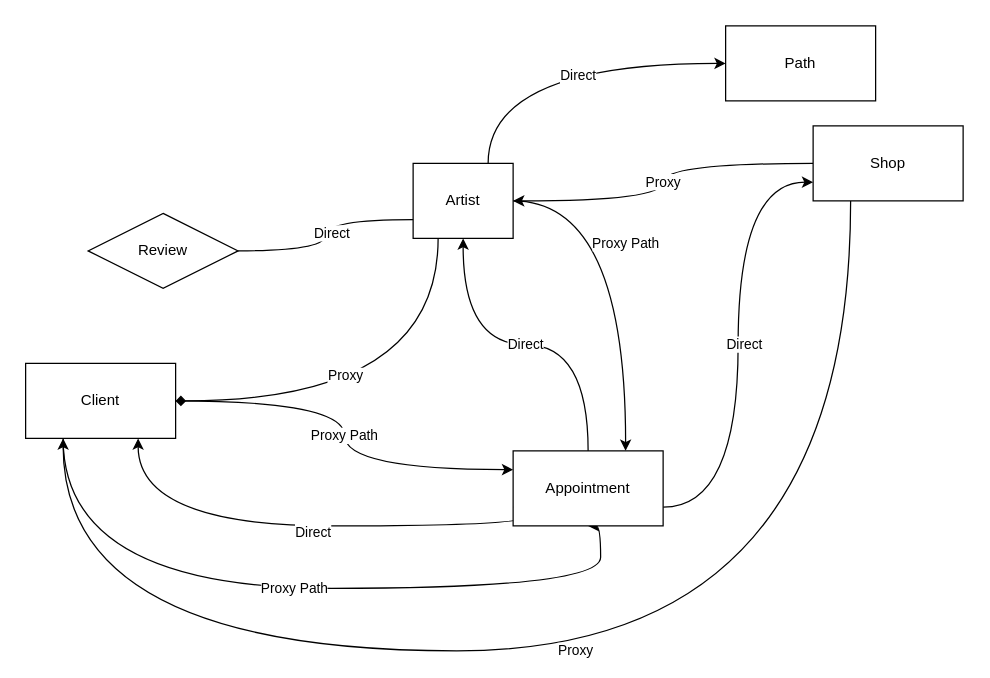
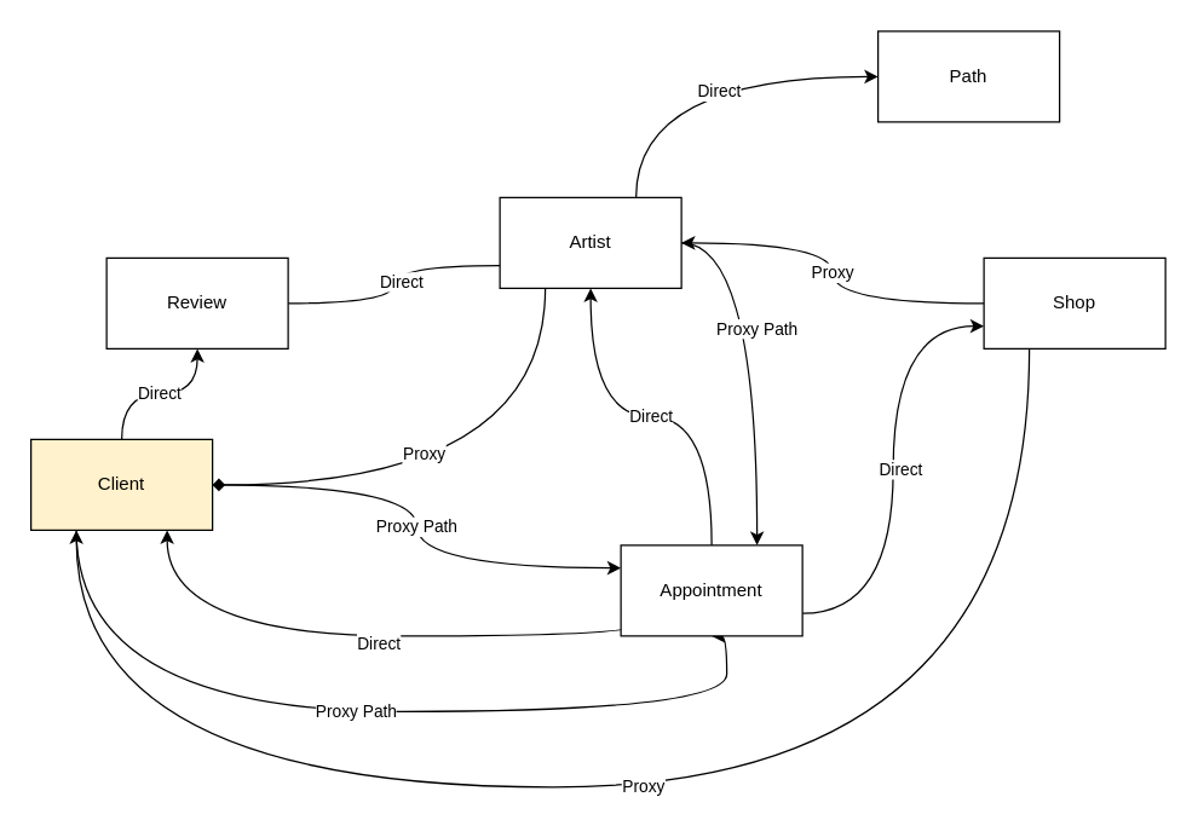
  <mxCell id="0" />
  <mxCell id="1" parent="0" />
  <mxCell id="2" value="Direct" style="edgeStyle=orthogonalEdgeStyle;curved=1;html=1;exitX=0.5;exitY=0;exitDx=0;exitDy=0;entryX=0.5;entryY=1;entryDx=0;entryDy=0;" parent="1" source="14" target="8" edge="1"><mxGeometry relative="1" as="geometry" /></mxCell>
  <mxCell id="3" value="Proxy Path" style="edgeStyle=orthogonalEdgeStyle;curved=1;html=1;exitX=1;exitY=0.5;exitDx=0;exitDy=0;entryX=0;entryY=0.25;entryDx=0;entryDy=0;" parent="1" source="5" target="14" edge="1"><mxGeometry relative="1" as="geometry" /></mxCell>
  <mxCell id="4" value="Proxy Path" style="edgeStyle=orthogonalEdgeStyle;curved=1;html=1;entryX=0.5;entryY=1;entryDx=0;entryDy=0;" parent="1" target="14" edge="1"><mxGeometry relative="1" as="geometry"><mxPoint x="50" y="350" as="sourcePoint" /><Array as="points"><mxPoint x="50" y="470" /><mxPoint x="480" y="470" /></Array></mxGeometry></mxCell>
- <mxCell id="5" value="Client" style="whiteSpace=wrap;html=1;" parent="1" vertex="1"><mxGeometry x="20" y="290" width="120" height="60" as="geometry" /></mxCell>
+ <mxCell id="5" value="Client" style="whiteSpace=wrap;html=1;fillColor=#fff2cc;" parent="1" vertex="1"><mxGeometry x="20" y="290" width="120" height="60" as="geometry" /></mxCell>
  <mxCell id="6" value="Proxy" style="edgeStyle=orthogonalEdgeStyle;curved=1;html=1;exitX=0.25;exitY=1;exitDx=0;exitDy=0;entryX=1;entryY=0.5;entryDx=0;entryDy=0;endArrow=diamond;" parent="1" source="8" target="5" edge="1"><mxGeometry x="0.2" y="-20" relative="1" as="geometry"><mxPoint x="280" y="390" as="targetPoint" /><mxPoint as="offset" /></mxGeometry></mxCell>
  <mxCell id="7" value="Proxy Path" style="edgeStyle=orthogonalEdgeStyle;curved=1;html=1;exitX=1;exitY=0.5;exitDx=0;exitDy=0;entryX=0.75;entryY=0;entryDx=0;entryDy=0;" parent="1" source="8" target="14" edge="1"><mxGeometry x="-0.143" relative="1" as="geometry"><mxPoint as="offset" /></mxGeometry></mxCell>
- <mxCell id="8" value="Artist" style="whiteSpace=wrap;html=1;" parent="1" vertex="1"><mxGeometry x="330" y="130" width="80" height="60" as="geometry" /></mxCell>
+ <mxCell id="8" value="Artist" style="whiteSpace=wrap;html=1;" parent="1" vertex="1"><mxGeometry x="330" y="130" width="120" height="60" as="geometry" /></mxCell>
  <mxCell id="9" value="Direct" style="edgeStyle=orthogonalEdgeStyle;curved=1;html=1;exitX=1;exitY=0.75;exitDx=0;exitDy=0;entryX=0;entryY=0.75;entryDx=0;entryDy=0;" parent="1" source="14" target="12" edge="1"><mxGeometry y="-5" relative="1" as="geometry"><mxPoint as="offset" /></mxGeometry></mxCell>
  <mxCell id="10" value="Proxy" style="edgeStyle=orthogonalEdgeStyle;curved=1;html=1;exitX=0;exitY=0.5;exitDx=0;exitDy=0;entryX=1;entryY=0.5;entryDx=0;entryDy=0;" parent="1" source="12" target="8" edge="1"><mxGeometry relative="1" as="geometry" /></mxCell>
  <mxCell id="11" value="Proxy" style="edgeStyle=orthogonalEdgeStyle;curved=1;html=1;exitX=0.25;exitY=1;exitDx=0;exitDy=0;entryX=0.25;entryY=1;entryDx=0;entryDy=0;" parent="1" source="12" target="5" edge="1"><mxGeometry relative="1" as="geometry"><Array as="points"><mxPoint x="680" y="520" /><mxPoint x="50" y="520" /></Array></mxGeometry></mxCell>
- <mxCell id="12" value="Shop" style="whiteSpace=wrap;html=1;" parent="1" vertex="1"><mxGeometry x="650" y="100" width="120" height="60" as="geometry" /></mxCell>
+ <mxCell id="12" value="Shop" style="whiteSpace=wrap;html=1;" parent="1" vertex="1"><mxGeometry x="650" y="170" width="120" height="60" as="geometry" /></mxCell>
  <mxCell id="13" value="Direct" style="edgeStyle=orthogonalEdgeStyle;curved=1;html=1;exitX=0;exitY=0.75;exitDx=0;exitDy=0;entryX=0.75;entryY=1;entryDx=0;entryDy=0;" parent="1" source="14" target="5" edge="1"><mxGeometry x="-0.035" y="5" relative="1" as="geometry"><Array as="points"><mxPoint x="420" y="420" /><mxPoint x="110" y="420" /></Array><mxPoint as="offset" /></mxGeometry></mxCell>
  <mxCell id="14" value="Appointment" style="whiteSpace=wrap;html=1;" parent="1" vertex="1"><mxGeometry x="410" y="360" width="120" height="60" as="geometry" /></mxCell>
  <mxCell id="15" value="Direct" style="edgeStyle=orthogonalEdgeStyle;curved=1;html=1;exitX=0.75;exitY=0;exitDx=0;exitDy=0;entryX=0;entryY=0.5;entryDx=0;entryDy=0;" parent="1" source="8" target="16" edge="1"><mxGeometry x="0.125" y="-10" relative="1" as="geometry"><mxPoint as="offset" /></mxGeometry></mxCell>
  <mxCell id="16" value="Path" style="whiteSpace=wrap;html=1;" parent="1" vertex="1"><mxGeometry x="580" y="20" width="120" height="60" as="geometry" /></mxCell>
+ <mxCell id="17" value="Direct" style="edgeStyle=orthogonalEdgeStyle;curved=1;html=1;exitX=0.5;exitY=0;exitDx=0;exitDy=0;" parent="1" source="5" target="19" edge="1"><mxGeometry relative="1" as="geometry"><mxPoint x="180" y="350" as="sourcePoint" /></mxGeometry></mxCell>
  <mxCell id="18" value="Direct" style="edgeStyle=orthogonalEdgeStyle;curved=1;html=1;exitX=1;exitY=0.5;exitDx=0;exitDy=0;entryX=0;entryY=0.75;entryDx=0;entryDy=0;endArrow=none;" parent="1" source="19" target="8" edge="1"><mxGeometry x="0.013" y="-5" relative="1" as="geometry"><mxPoint as="offset" /></mxGeometry></mxCell>
- <mxCell id="19" value="Review" style="rhombus;whiteSpace=wrap;html=1;" parent="1" vertex="1"><mxGeometry x="70" y="170" width="120" height="60" as="geometry" /></mxCell>
+ <mxCell id="19" value="Review" style="whiteSpace=wrap;html=1;" parent="1" vertex="1"><mxGeometry x="70" y="170" width="120" height="60" as="geometry" /></mxCell>
